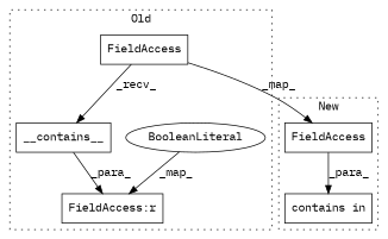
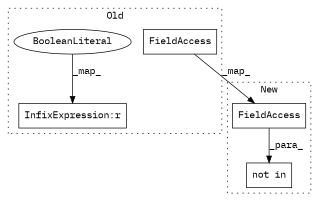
  digraph {
    fontname="IBM Plex Mono"
    node [a=22 fontname="IBM Plex Mono" l=20 shape=box]
    edge [fontname="IBM Plex Mono"]
-   n1 [a=32 l="13,1" label=__contains__ s="1294,1316"]
-   n2 [a=27 l=4 label="FieldAccess:r" s=1317]
+   n2 [a=27 l=4 label="InfixExpression:r" s=1317]
    n3 [a=9 l=5 label=BooleanLiteral s=1321 shape=ellipse]
    n4 [label=FieldAccess s=1273]
-   n5 [a=108 l=37 label="contains in" s=1277]
+   n5 [a=108 l=37 label="not in" s=1277]
    n6 [label=FieldAccess s=1294]
    subgraph cluster_1 {
      label=Old
      style=dotted
-     n1
      n2
      n3
      n4
    }
    subgraph cluster_2 {
      label=New
      style=dotted
      n5
      n6
    }
-   n1 -> n2 [label=_para_]
    n3 -> n2 [label=_map_]
-   n4 -> n1 [label=_recv_]
    n4 -> n6 [label=_map_]
    n6 -> n5 [label=_para_]
  }
